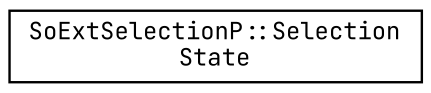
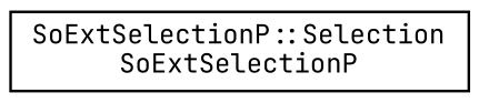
  digraph {
    rankdir=LR
    fontname="JetBrains Mono"
-   n1 [color=black fillcolor=white fontname="JetBrains Mono" fontsize=10 height=0.2 label="SoExtSelectionP::Selection\lState" shape=record style=filled width=0.4]
+   n1 [color=black fillcolor=white fontname="JetBrains Mono" fontsize=10 height=0.2 label="SoExtSelectionP::Selection\lSoExtSelectionP" shape=record style=filled width=0.4]
  }
